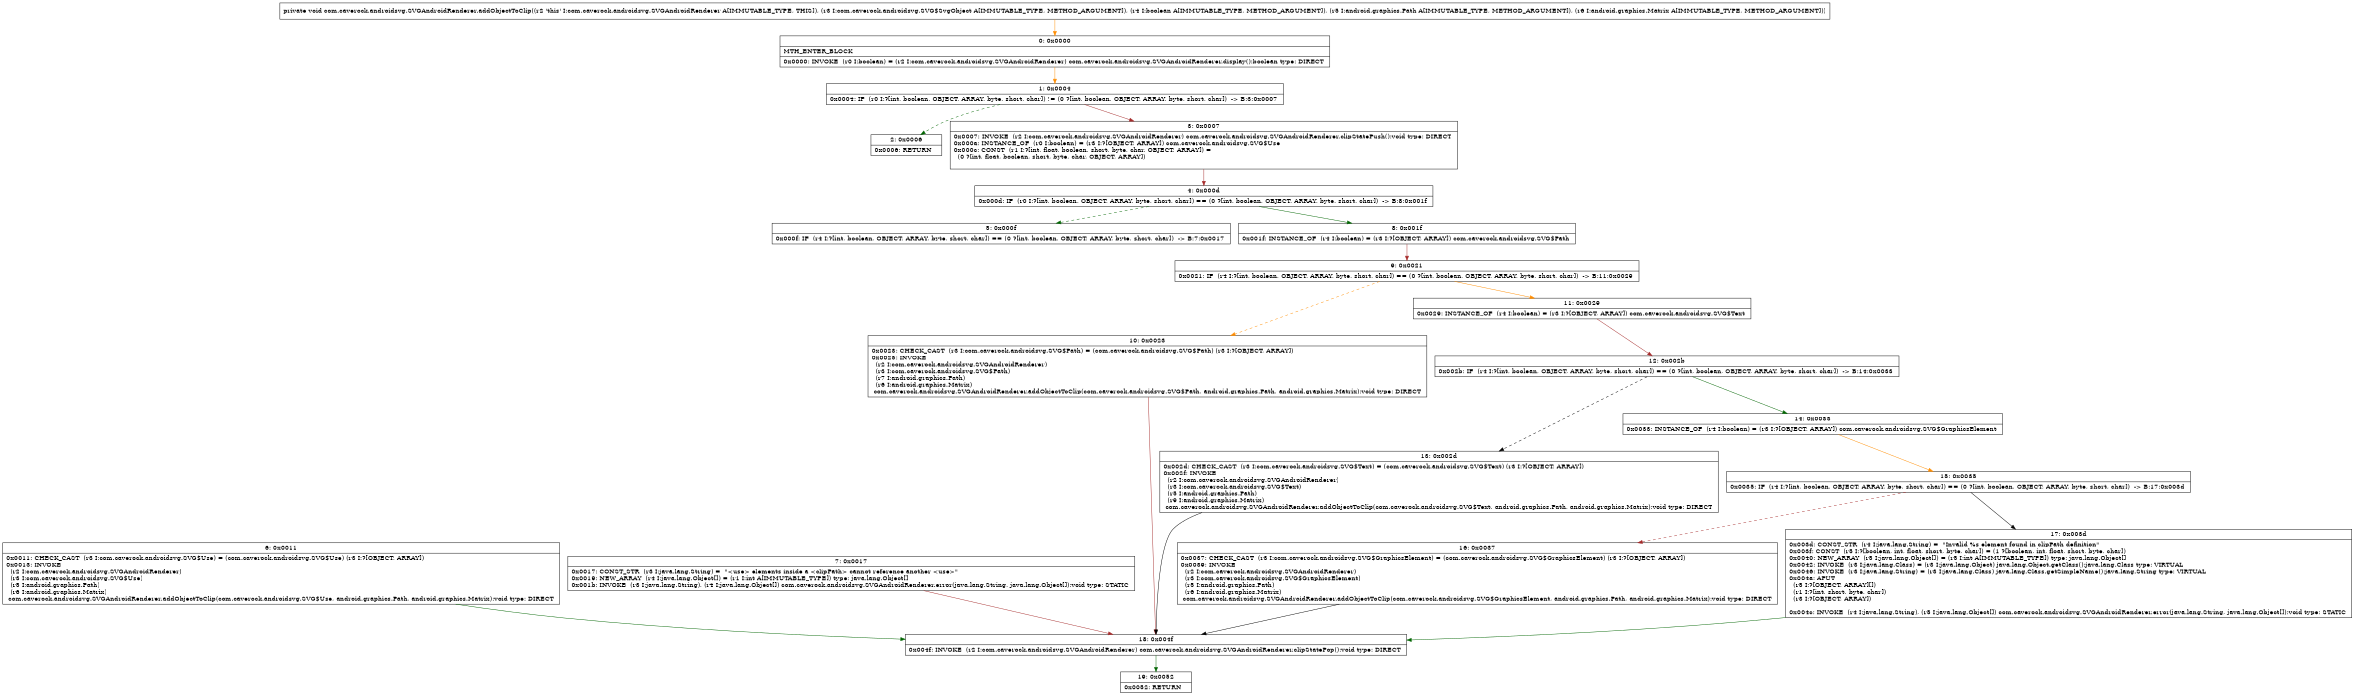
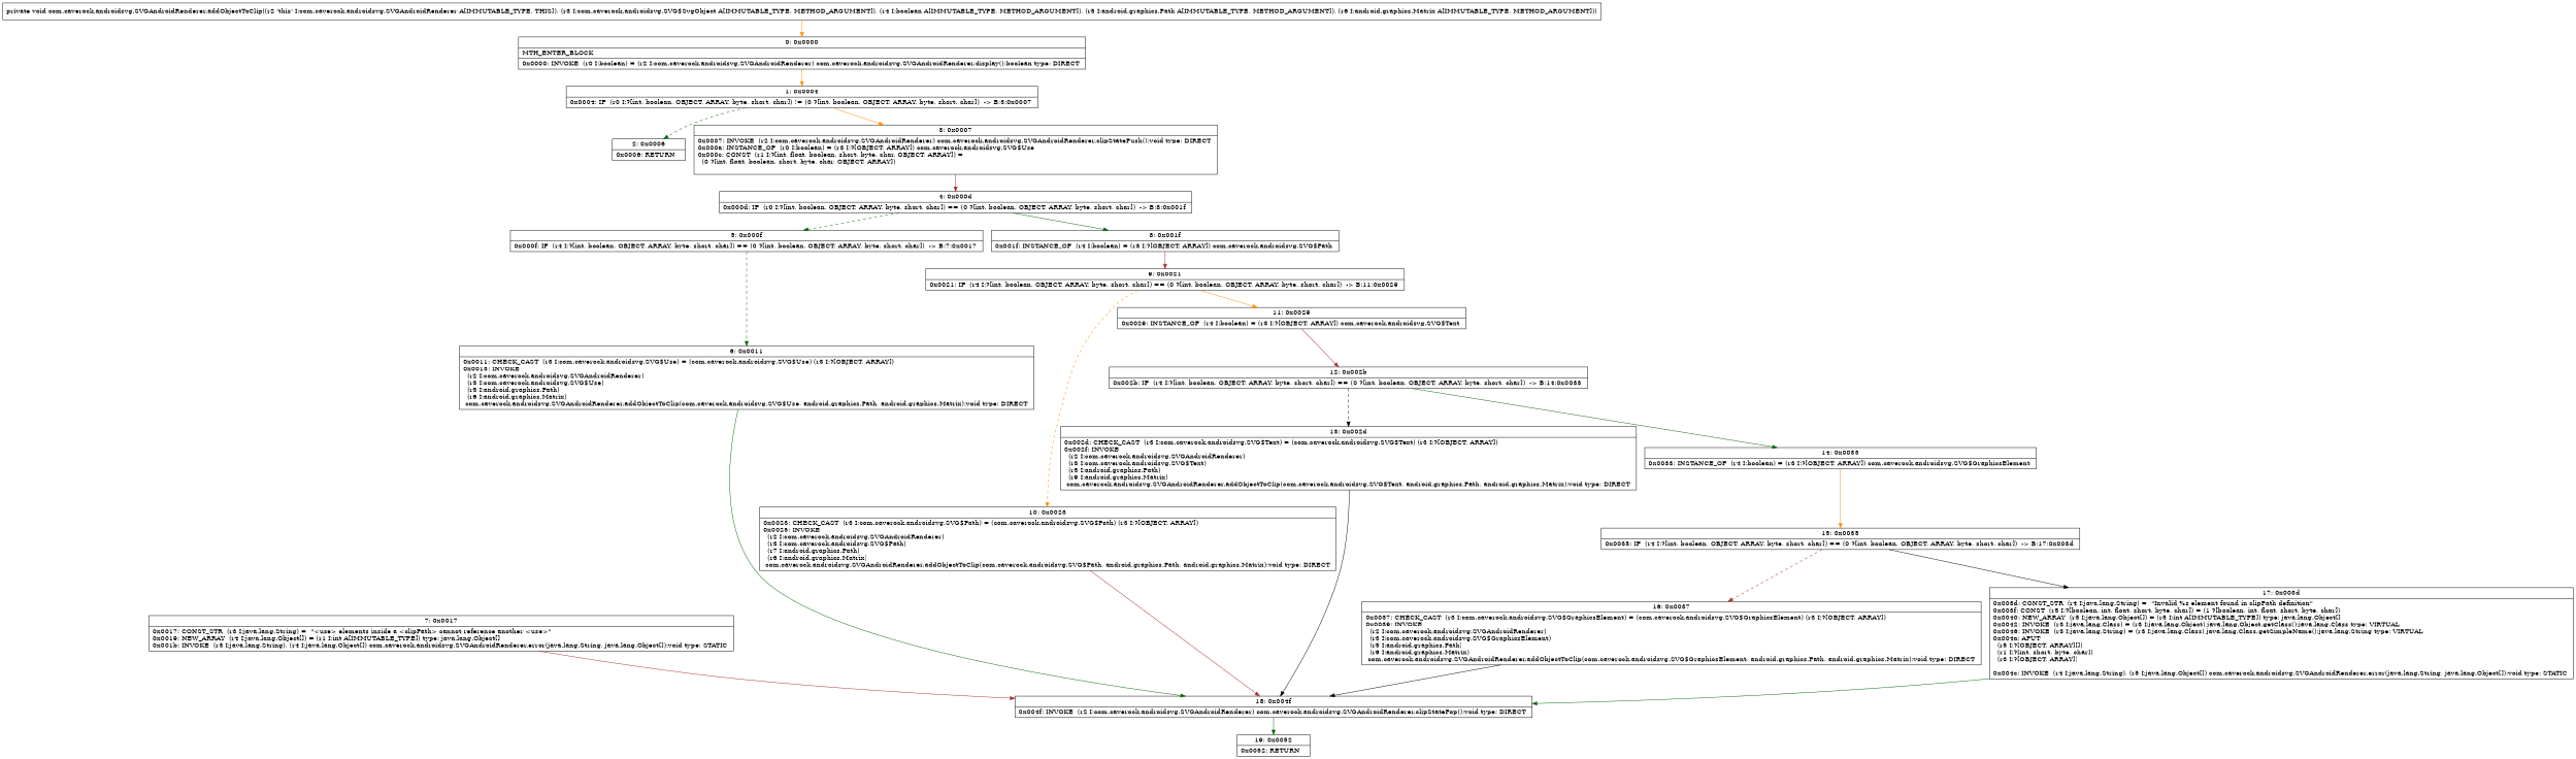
  digraph {
    node [shape=record]
    edge [color=darkgreen]
    n1 [label="{0\:\ 0x0000|MTH_ENTER_BLOCK\l|0x0000: INVOKE  (r0 I:boolean) = (r2 I:com.caverock.androidsvg.SVGAndroidRenderer) com.caverock.androidsvg.SVGAndroidRenderer.display():boolean type: DIRECT \l}"]
    n2 [label="{1\:\ 0x0004|0x0004: IF  (r0 I:?[int, boolean, OBJECT, ARRAY, byte, short, char]) != (0 ?[int, boolean, OBJECT, ARRAY, byte, short, char])  \-\> B:3:0x0007 \l}"]
    n3 [label="{2\:\ 0x0006|0x0006: RETURN   \l}"]
    n4 [label="{3\:\ 0x0007|0x0007: INVOKE  (r2 I:com.caverock.androidsvg.SVGAndroidRenderer) com.caverock.androidsvg.SVGAndroidRenderer.clipStatePush():void type: DIRECT \l0x000a: INSTANCE_OF  (r0 I:boolean) = (r3 I:?[OBJECT, ARRAY]) com.caverock.androidsvg.SVG$Use \l0x000c: CONST  (r1 I:?[int, float, boolean, short, byte, char, OBJECT, ARRAY]) = \l  (0 ?[int, float, boolean, short, byte, char, OBJECT, ARRAY])\l \l}"]
    n5 [label="{4\:\ 0x000d|0x000d: IF  (r0 I:?[int, boolean, OBJECT, ARRAY, byte, short, char]) == (0 ?[int, boolean, OBJECT, ARRAY, byte, short, char])  \-\> B:8:0x001f \l}"]
    n6 [label="{5\:\ 0x000f|0x000f: IF  (r4 I:?[int, boolean, OBJECT, ARRAY, byte, short, char]) == (0 ?[int, boolean, OBJECT, ARRAY, byte, short, char])  \-\> B:7:0x0017 \l}"]
    n7 [label="{8\:\ 0x001f|0x001f: INSTANCE_OF  (r4 I:boolean) = (r3 I:?[OBJECT, ARRAY]) com.caverock.androidsvg.SVG$Path \l}"]
    n8 [label="{6\:\ 0x0011|0x0011: CHECK_CAST  (r3 I:com.caverock.androidsvg.SVG$Use) = (com.caverock.androidsvg.SVG$Use) (r3 I:?[OBJECT, ARRAY]) \l0x0013: INVOKE  \l  (r2 I:com.caverock.androidsvg.SVGAndroidRenderer)\l  (r3 I:com.caverock.androidsvg.SVG$Use)\l  (r5 I:android.graphics.Path)\l  (r6 I:android.graphics.Matrix)\l com.caverock.androidsvg.SVGAndroidRenderer.addObjectToClip(com.caverock.androidsvg.SVG$Use, android.graphics.Path, android.graphics.Matrix):void type: DIRECT \l}"]
    n9 [label="{9\:\ 0x0021|0x0021: IF  (r4 I:?[int, boolean, OBJECT, ARRAY, byte, short, char]) == (0 ?[int, boolean, OBJECT, ARRAY, byte, short, char])  \-\> B:11:0x0029 \l}"]
    n10 [label="{18\:\ 0x004f|0x004f: INVOKE  (r2 I:com.caverock.androidsvg.SVGAndroidRenderer) com.caverock.androidsvg.SVGAndroidRenderer.clipStatePop():void type: DIRECT \l}"]
    n11 [label="{7\:\ 0x0017|0x0017: CONST_STR  (r3 I:java.lang.String) =  \"\<use\> elements inside a \<clipPath\> cannot reference another \<use\>\" \l0x0019: NEW_ARRAY  (r4 I:java.lang.Object[]) = (r1 I:int A[IMMUTABLE_TYPE]) type: java.lang.Object[] \l0x001b: INVOKE  (r3 I:java.lang.String), (r4 I:java.lang.Object[]) com.caverock.androidsvg.SVGAndroidRenderer.error(java.lang.String, java.lang.Object[]):void type: STATIC \l}"]
    n12 [label="{19\:\ 0x0052|0x0052: RETURN   \l}"]
    n13 [label="{10\:\ 0x0023|0x0023: CHECK_CAST  (r3 I:com.caverock.androidsvg.SVG$Path) = (com.caverock.androidsvg.SVG$Path) (r3 I:?[OBJECT, ARRAY]) \l0x0025: INVOKE  \l  (r2 I:com.caverock.androidsvg.SVGAndroidRenderer)\l  (r3 I:com.caverock.androidsvg.SVG$Path)\l  (r7 I:android.graphics.Path)\l  (r6 I:android.graphics.Matrix)\l com.caverock.androidsvg.SVGAndroidRenderer.addObjectToClip(com.caverock.androidsvg.SVG$Path, android.graphics.Path, android.graphics.Matrix):void type: DIRECT \l}"]
    n14 [label="{11\:\ 0x0029|0x0029: INSTANCE_OF  (r4 I:boolean) = (r3 I:?[OBJECT, ARRAY]) com.caverock.androidsvg.SVG$Text \l}"]
    n15 [label="{12\:\ 0x002b|0x002b: IF  (r4 I:?[int, boolean, OBJECT, ARRAY, byte, short, char]) == (0 ?[int, boolean, OBJECT, ARRAY, byte, short, char])  \-\> B:14:0x0033 \l}"]
    n16 [label="{13\:\ 0x002d|0x002d: CHECK_CAST  (r3 I:com.caverock.androidsvg.SVG$Text) = (com.caverock.androidsvg.SVG$Text) (r3 I:?[OBJECT, ARRAY]) \l0x002f: INVOKE  \l  (r2 I:com.caverock.androidsvg.SVGAndroidRenderer)\l  (r3 I:com.caverock.androidsvg.SVG$Text)\l  (r5 I:android.graphics.Path)\l  (r9 I:android.graphics.Matrix)\l com.caverock.androidsvg.SVGAndroidRenderer.addObjectToClip(com.caverock.androidsvg.SVG$Text, android.graphics.Path, android.graphics.Matrix):void type: DIRECT \l}"]
    n17 [label="{14\:\ 0x0033|0x0033: INSTANCE_OF  (r4 I:boolean) = (r3 I:?[OBJECT, ARRAY]) com.caverock.androidsvg.SVG$GraphicsElement \l}"]
    n18 [label="{15\:\ 0x0035|0x0035: IF  (r4 I:?[int, boolean, OBJECT, ARRAY, byte, short, char]) == (0 ?[int, boolean, OBJECT, ARRAY, byte, short, char])  \-\> B:17:0x003d \l}"]
    n19 [label="{16\:\ 0x0037|0x0037: CHECK_CAST  (r3 I:com.caverock.androidsvg.SVG$GraphicsElement) = (com.caverock.androidsvg.SVG$GraphicsElement) (r3 I:?[OBJECT, ARRAY]) \l0x0039: INVOKE  \l  (r2 I:com.caverock.androidsvg.SVGAndroidRenderer)\l  (r3 I:com.caverock.androidsvg.SVG$GraphicsElement)\l  (r5 I:android.graphics.Path)\l  (r6 I:android.graphics.Matrix)\l com.caverock.androidsvg.SVGAndroidRenderer.addObjectToClip(com.caverock.androidsvg.SVG$GraphicsElement, android.graphics.Path, android.graphics.Matrix):void type: DIRECT \l}"]
    n20 [label="{17\:\ 0x003d|0x003d: CONST_STR  (r4 I:java.lang.String) =  \"Invalid %s element found in clipPath definition\" \l0x003f: CONST  (r5 I:?[boolean, int, float, short, byte, char]) = (1 ?[boolean, int, float, short, byte, char]) \l0x0040: NEW_ARRAY  (r5 I:java.lang.Object[]) = (r5 I:int A[IMMUTABLE_TYPE]) type: java.lang.Object[] \l0x0042: INVOKE  (r3 I:java.lang.Class) = (r3 I:java.lang.Object) java.lang.Object.getClass():java.lang.Class type: VIRTUAL \l0x0046: INVOKE  (r3 I:java.lang.String) = (r3 I:java.lang.Class) java.lang.Class.getSimpleName():java.lang.String type: VIRTUAL \l0x004a: APUT  \l  (r5 I:?[OBJECT, ARRAY][])\l  (r1 I:?[int, short, byte, char])\l  (r3 I:?[OBJECT, ARRAY])\l \l0x004c: INVOKE  (r4 I:java.lang.String), (r5 I:java.lang.Object[]) com.caverock.androidsvg.SVGAndroidRenderer.error(java.lang.String, java.lang.Object[]):void type: STATIC \l}"]
    n21 [label="{private void com.caverock.androidsvg.SVGAndroidRenderer.addObjectToClip((r2 'this' I:com.caverock.androidsvg.SVGAndroidRenderer A[IMMUTABLE_TYPE, THIS]), (r3 I:com.caverock.androidsvg.SVG$SvgObject A[IMMUTABLE_TYPE, METHOD_ARGUMENT]), (r4 I:boolean A[IMMUTABLE_TYPE, METHOD_ARGUMENT]), (r5 I:android.graphics.Path A[IMMUTABLE_TYPE, METHOD_ARGUMENT]), (r6 I:android.graphics.Matrix A[IMMUTABLE_TYPE, METHOD_ARGUMENT])) }"]
    n1 -> n2 [color=darkorange]
    n2 -> n3 [style=dashed]
-   n2 -> n4 [color=brown]
+   n2 -> n4 [color=darkorange]
    n4 -> n5 [color=brown]
    n5 -> n6 [style=dashed]
    n5 -> n7
+   n6 -> n8 [style=dashed]
    n7 -> n9 [color=brown]
    n8 -> n10
    n9 -> n13 [color=darkorange style=dashed]
    n9 -> n14 [color=darkorange]
    n10 -> n12
    n11 -> n10 [color=brown]
    n13 -> n10 [color=brown]
    n14 -> n15 [color=brown]
    n15 -> n16 [color=black style=dashed]
    n15 -> n17
    n16 -> n10 [color=black]
    n17 -> n18 [color=darkorange]
    n18 -> n19 [color=brown style=dashed]
    n18 -> n20 [color=black]
    n19 -> n10 [color=black]
    n20 -> n10
    n21 -> n1 [color=darkorange]
  }
